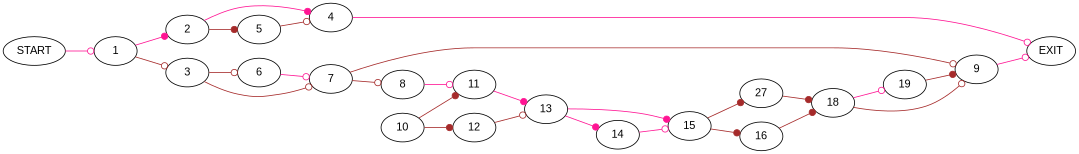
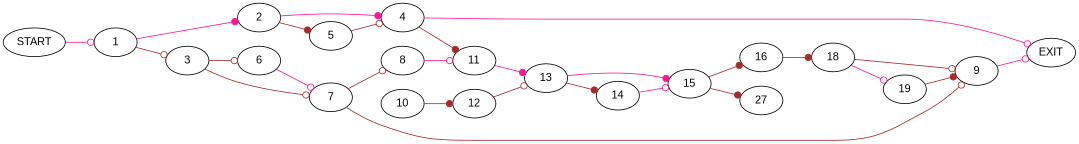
  digraph {
    fontname="Liberation Sans"
    rankdir=LR
    node [fontname="Liberation Sans"]
    edge [arrowhead=odot color=brown fontname="Liberation Sans"]
    n1 [label=START]
    1
    2
    3
    n5 [label=EXIT]
    4
    5
    6
    7
    8
    9
    11
    10
    12
    13
    14
    15
    16
    n19 [label=27]
    18
    19
    n1 -> 1 [color=deeppink]
    1 -> 2 [arrowhead=dot color=deeppink]
    1 -> 3
    2 -> 4 [arrowhead=dot color=deeppink]
    2 -> 5 [arrowhead=dot]
    3 -> 6
    3 -> 7
    4 -> n5 [color=deeppink]
    5 -> 4
    6 -> 7 [color=deeppink]
    7 -> 8
    7 -> 9
    8 -> 11 [color=deeppink]
    9 -> n5 [color=deeppink]
    11 -> 13 [arrowhead=dot color=deeppink]
-   10 -> 11 [arrowhead=dot]
+   4 -> 11 [arrowhead=dot]
    10 -> 12 [arrowhead=dot]
    12 -> 13
-   13 -> 14 [arrowhead=dot color=deeppink]
+   13 -> 14 [arrowhead=dot]
    13 -> 15 [arrowhead=dot color=deeppink]
    14 -> 15 [color=deeppink]
    15 -> 16 [arrowhead=dot]
    15 -> n19 [arrowhead=dot]
    16 -> 18 [arrowhead=dot]
-   n19 -> 18 [arrowhead=dot]
    18 -> 9
    18 -> 19 [color=deeppink]
    19 -> 9 [arrowhead=dot]
  }
